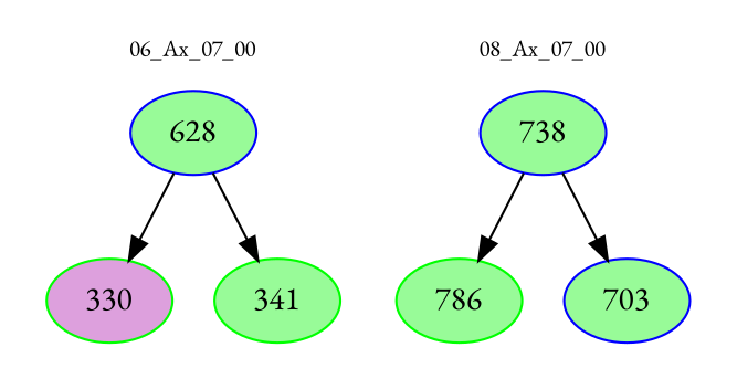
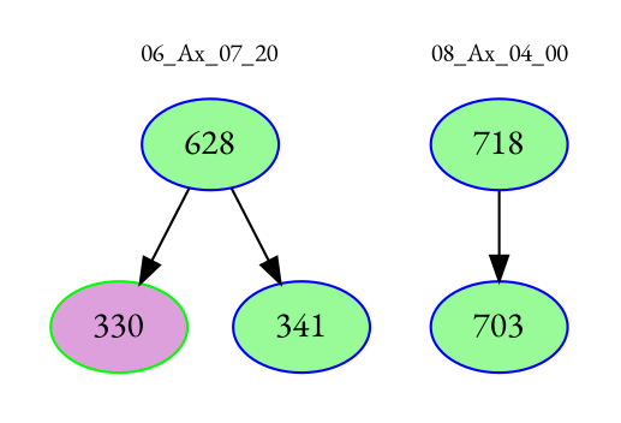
  digraph {
    fontname="EB Garamond"
    node [color=blue fillcolor=palegreen fontname="EB Garamond" style=filled]
    edge [color=black fontname="EB Garamond"]
    n1 [label=628]
    n2 [color=green fillcolor=plum label=330]
-   n3 [color=green label=341]
-   n4 [label=738]
-   n5 [color=green label=786]
+   n3 [label=341]
+   n4 [label=718]
    n6 [label=703]
    subgraph cluster_1 {
      color=white
      fontsize=10
-     label="06_Ax_07_00"
+     label="06_Ax_07_20"
      n1
      n2
      n3
    }
    subgraph cluster_2 {
      color=white
      fontsize=10
-     label="08_Ax_07_00"
+     label="08_Ax_04_00"
      n4
-     n5
      n6
    }
    n1 -> n2
    n1 -> n3
-   n4 -> n5
    n4 -> n6
  }
